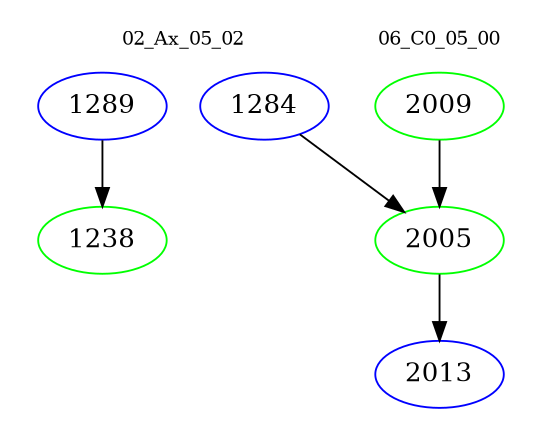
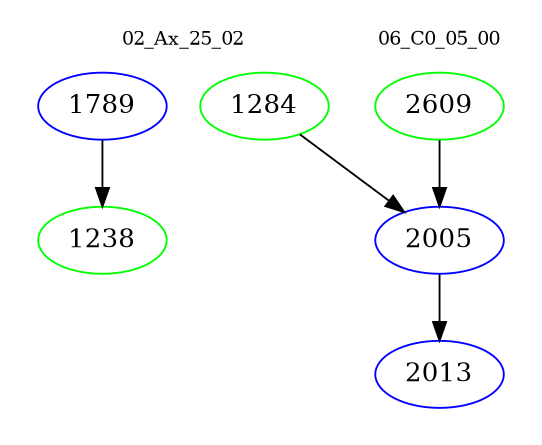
  digraph {
    node [color=green]
    edge [color=black]
-   n1 [color=blue label=1284]
-   n2 [color=blue label=1289]
+   n1 [label=1284]
+   n2 [color=blue label=1789]
    n3 [label=1238]
-   n4 [label=2009]
-   n5 [label=2005]
+   n4 [label=2609]
+   n5 [color=blue label=2005]
    n6 [color=blue label=2013]
    subgraph cluster_1 {
      color=white
      fontsize=10
-     label="02_Ax_05_02"
+     label="02_Ax_25_02"
      n1
      n2
      n3
    }
    subgraph cluster_2 {
      color=white
      fontsize=10
      label="06_C0_05_00"
      n4
      n5
      n6
    }
    n1 -> n5
    n2 -> n3
    n4 -> n5
    n5 -> n6
  }
